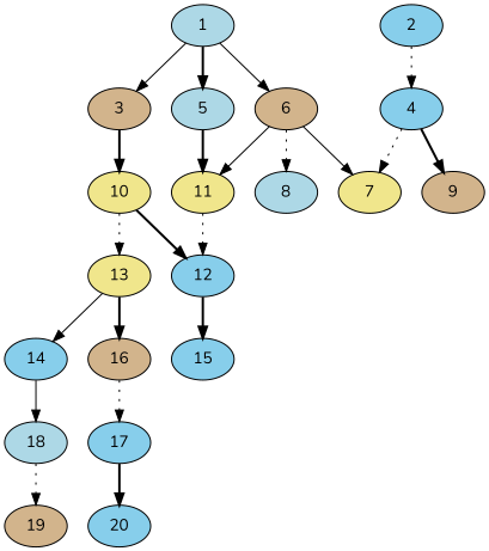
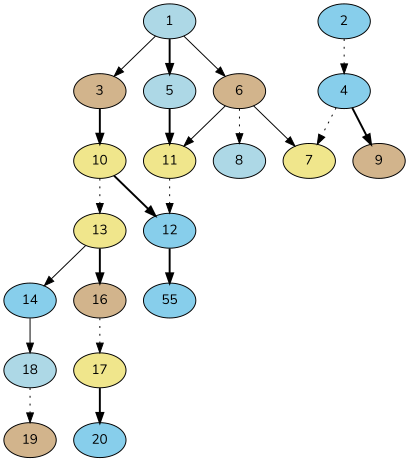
  digraph {
    fontname=Nunito
    node [alpha=0.12 fillcolor=skyblue fontname=Nunito style=filled]
    edge [fontname=Nunito style=bold]
    1 [alpha=0.10 expect_size=36645888 fillcolor=lightblue]
    3 [alpha=0.15 expect_size=33313792 fillcolor=tan]
    5 [alpha=0.07 expect_size=19517440 fillcolor=lightblue]
    6 [alpha=0.15 expect_size=24966144 fillcolor=tan]
    10 [expect_size=39173120 fillcolor=khaki]
    11 [alpha=0.20 expect_size=43064320 fillcolor=khaki]
    7 [alpha=0.20 expect_size=38585344 fillcolor=khaki]
    8 [alpha=0.13 expect_size=24188928 fillcolor=lightblue]
    12 [alpha=0.18 expect_size=19148800]
    13 [alpha=0.05 expect_size=22722560 fillcolor=khaki]
    2 [alpha=0.02 expect_size=18183168]
    4 [alpha=0.08 expect_size=42279936]
    9 [expect_size=30228480 fillcolor=tan]
-   15 [alpha=0.18 expect_size=29953024]
+   15 [alpha=0.18 expect_size=29953024 label=55]
    14 [alpha=0.14 expect_size=11551744]
    16 [alpha=0.11 expect_size=45470720 fillcolor=tan]
    18 [expect_size=33793024 fillcolor=lightblue]
-   17 [alpha=0.14 expect_size=34587648]
+   17 [alpha=0.14 expect_size=34587648 fillcolor=khaki]
    19 [alpha=0.04 expect_size=17771520 fillcolor=tan]
    20 [alpha=0.02 expect_size=45962240]
    1 -> 3 [style=solid]
    1 -> 5
    1 -> 6 [style=solid]
    3 -> 10
    5 -> 11
    6 -> 11 [style=solid]
    6 -> 7 [style=solid]
    6 -> 8 [style=dotted]
    10 -> 12
    10 -> 13 [style=dotted]
    11 -> 12 [style=dotted]
    12 -> 15
    13 -> 14 [style=solid]
    13 -> 16
    2 -> 4 [style=dotted]
    4 -> 7 [style=dotted]
    4 -> 9
    14 -> 18 [style=solid]
    16 -> 17 [style=dotted]
    18 -> 19 [style=dotted]
    17 -> 20
  }
